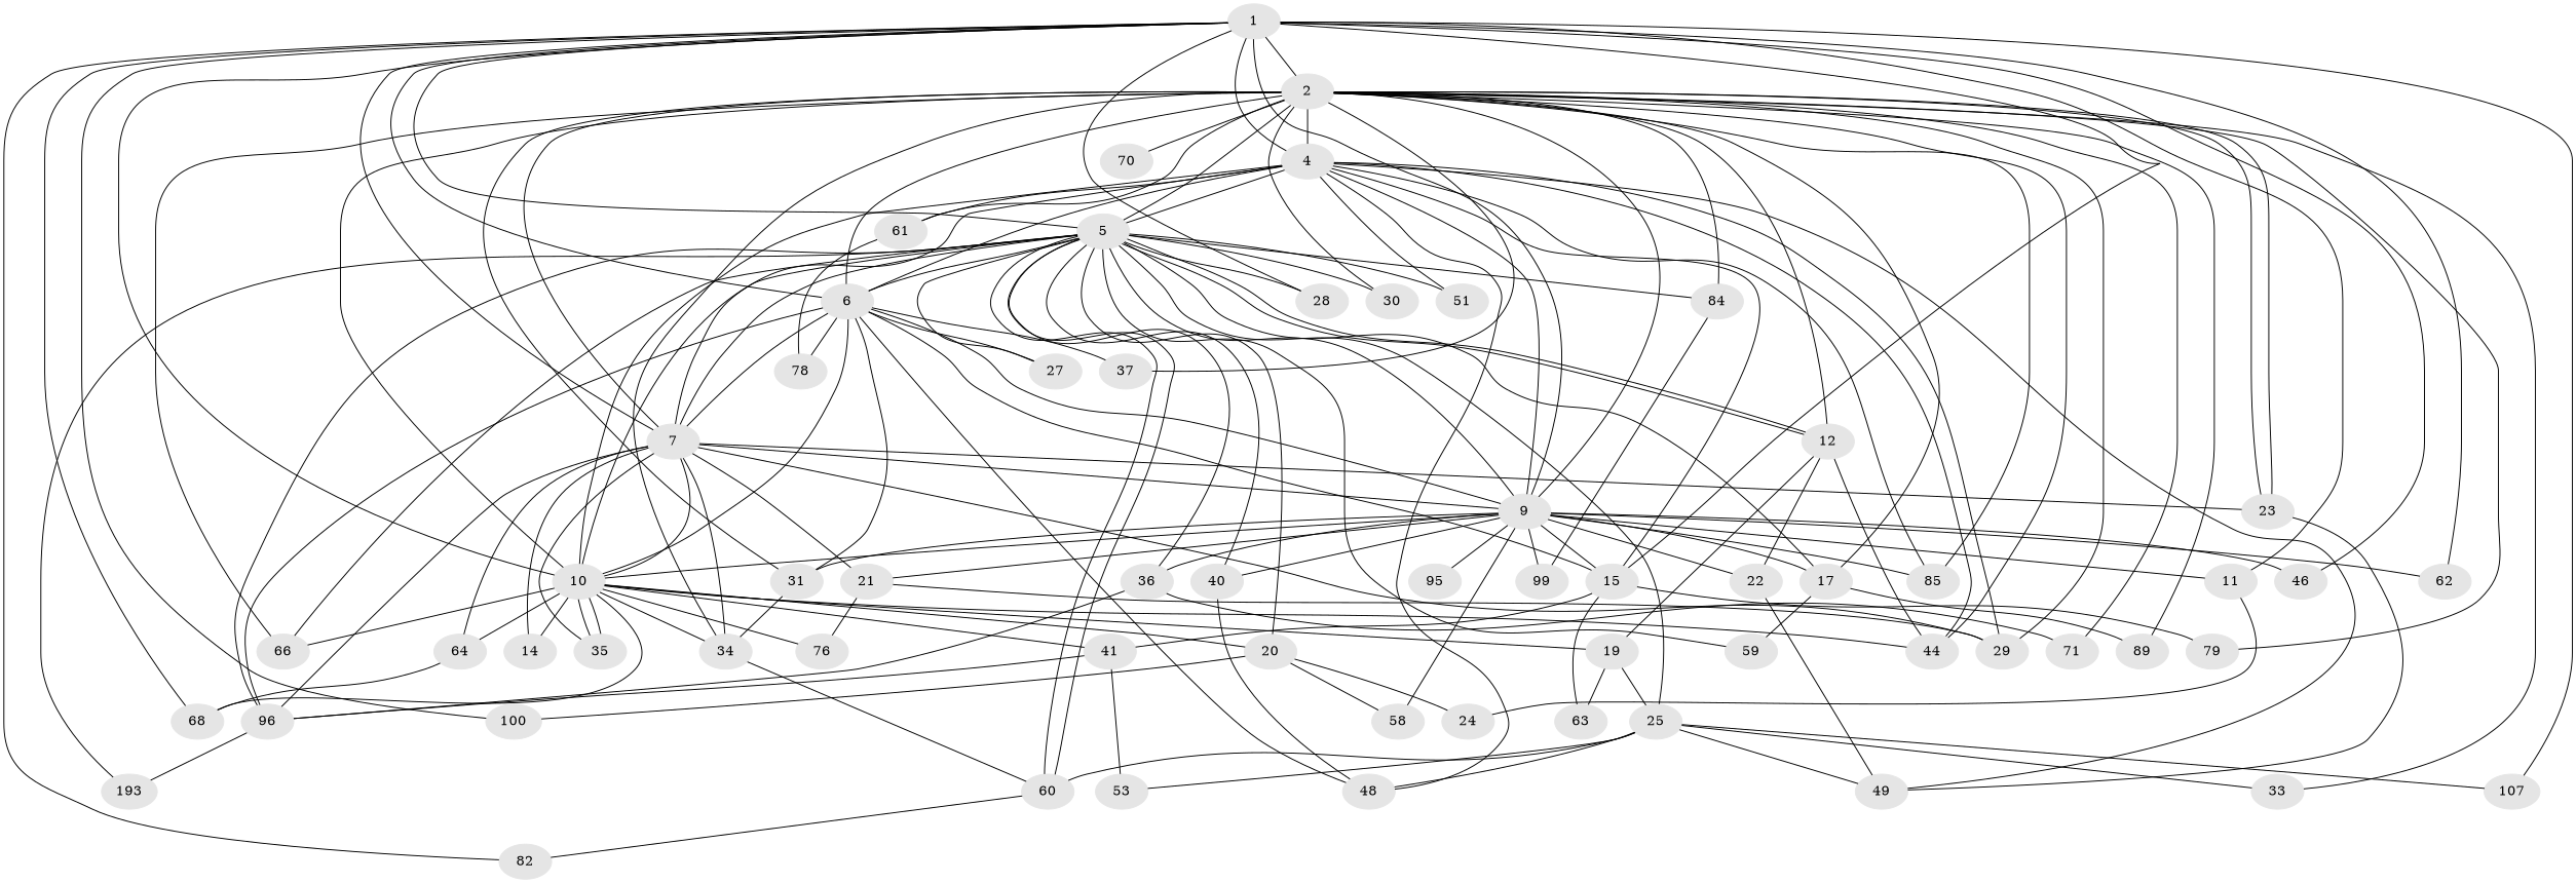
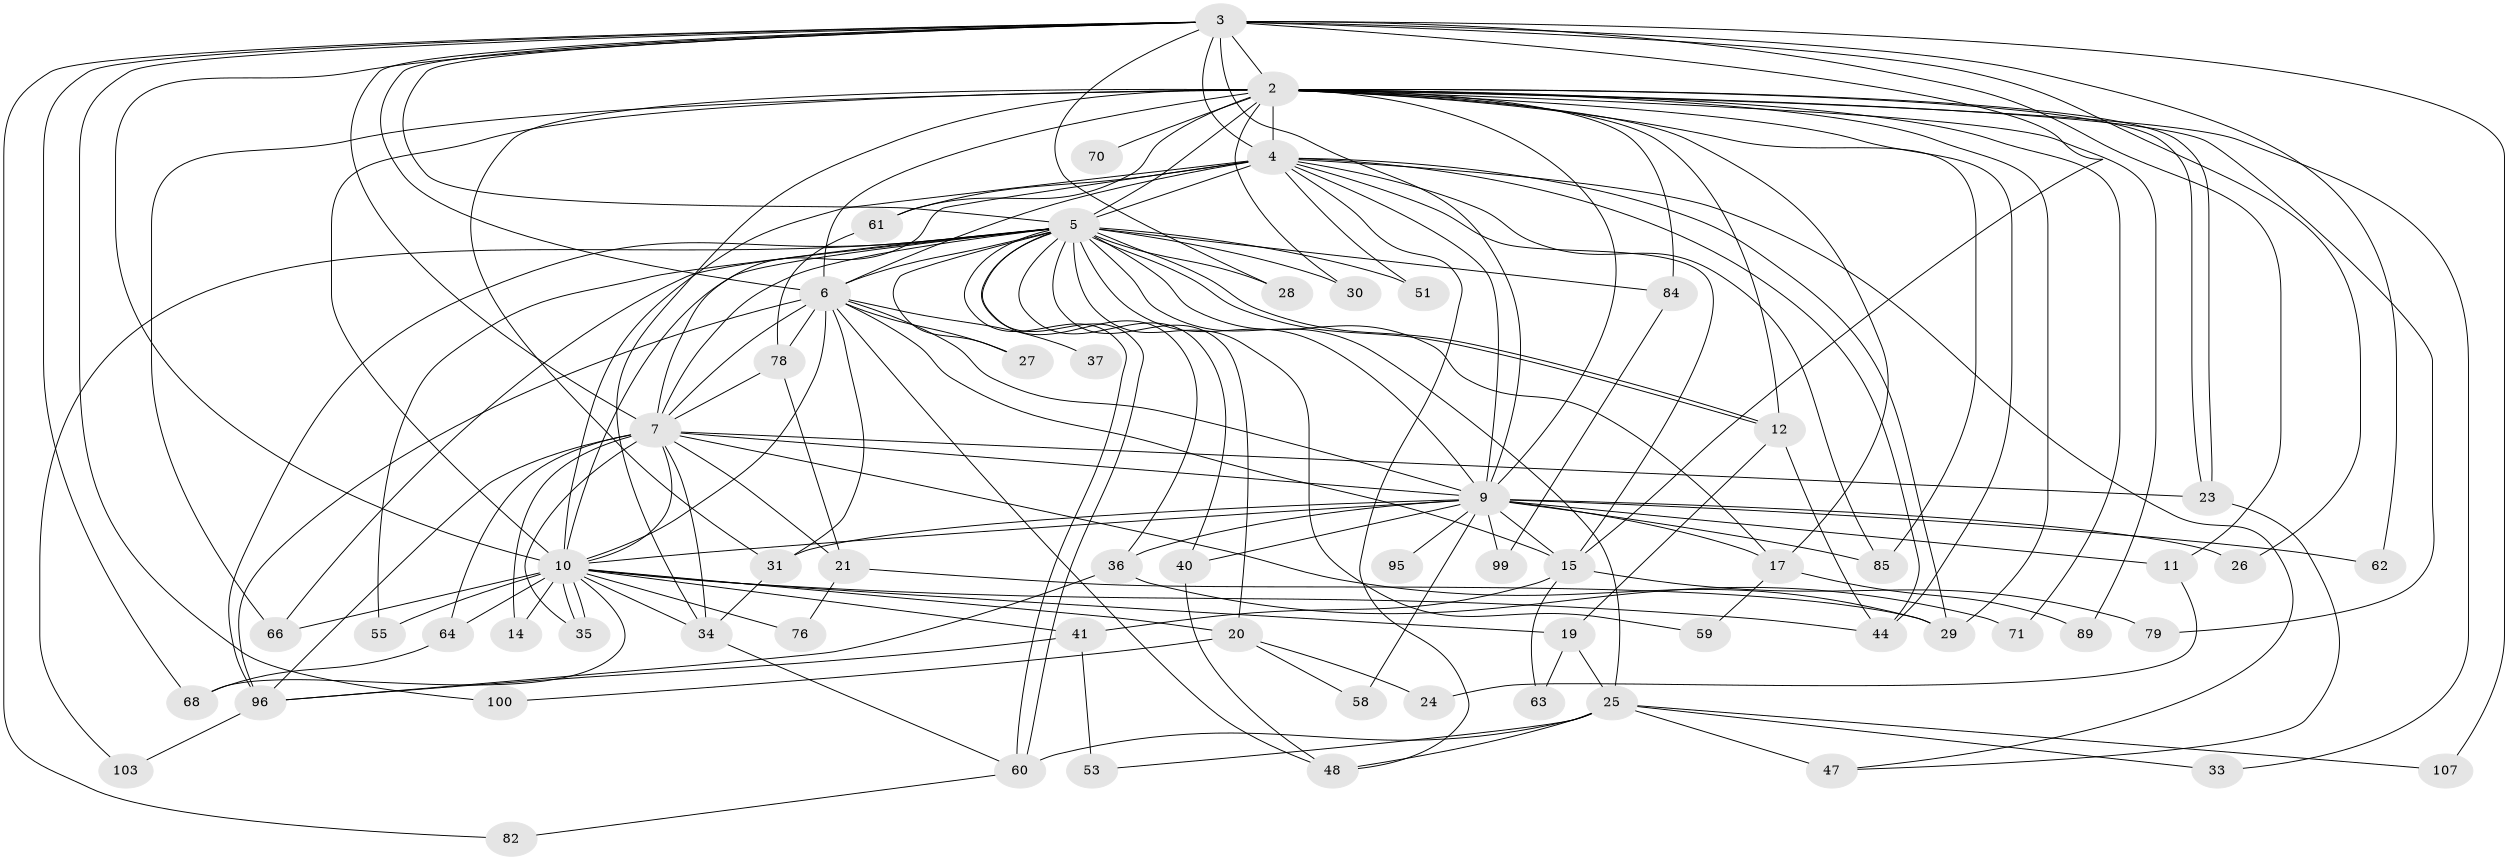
  graph {
    node [color=gray90 style=filled]
    2 [super="+16+92+45+8+3"]
    4 [super="+104+102+110+43"]
    5 [super="+72+50+39"]
    6
    7 [super="+47+88+65"]
    9 [super="+18"]
    10 [super="+91"]
    12
    17 [super="+98+52"]
    23 [super="+120"]
    29 [super="+94"]
    30
    31 [super="+42+77"]
    33
    34 [super="+67"]
    37 [super="+108"]
    44 [super="+83+121"]
    61
    66 [super="+87"]
    70
    71
    79
    84
    85 [super="+109+117"]
    89
-   1
+   1 [label=3]
    11
    15 [super="+93"]
    28
-   46
+   46 [label=26]
    62
    68 [super="+123"]
    82
    100
    107
    48 [super="+81"]
-   49 [super="+113+118"]
+   49 [super="+113+118" label=47]
    51
    96 [super="+97+112"]
    20
    25
    27
    36
    40
+   55 [super="+75"]
    59
    60 [super="+69"]
-   103 [label=193]
+   103
    78
    14
    21
    35
    64
-   22
    58 [super="+115"]
    95
    99
    19
    41 [super="+116"]
    76
    24
    63
    53
    2 -- 4 [weight=7]
    2 -- 5 [weight=6]
    2 -- 6 [weight=3]
-   2 -- 7 [weight=5]
+   78 -- 7 [weight=5]
    2 -- 9 [weight=4]
    2 -- 10 [weight=4]
    2 -- 12
    2 -- 17 [weight=2]
    2 -- 23 [weight=2]
    2 -- 23
    2 -- 29 [weight=2]
    2 -- 30
    2 -- 31 [weight=2]
    2 -- 33
    2 -- 34 [weight=2]
-   2 -- 37 [weight=2]
    2 -- 44 [weight=2]
    2 -- 61
    2 -- 66 [weight=2]
    2 -- 70
    2 -- 71
    2 -- 79
    2 -- 84
    2 -- 85
    2 -- 89
    4 -- 5 [weight=2]
    4 -- 6 [weight=2]
    4 -- 7 [weight=2]
    4 -- 9 [weight=2]
    4 -- 10
    4 -- 29
    4 -- 44
    4 -- 61
    4 -- 85
    4 -- 15
    4 -- 48
    4 -- 49
    4 -- 51
    5 -- 6
    5 -- 7 [weight=2]
    5 -- 9
    5 -- 10
    5 -- 12
    5 -- 12
    5 -- 17 [weight=2]
    5 -- 30
    5 -- 66
    5 -- 84
    5 -- 28
    5 -- 51
    5 -- 96
    5 -- 20
    5 -- 25
    5 -- 27
    5 -- 36
    5 -- 40
+   5 -- 55
    5 -- 59
    5 -- 60
    5 -- 60
    5 -- 103
    6 -- 7
    6 -- 9
    6 -- 10
    6 -- 31
    6 -- 37
    6 -- 15
    6 -- 48
    6 -- 96 [weight=2]
    6 -- 27
    6 -- 78
    7 -- 9
    7 -- 10
    7 -- 23
    7 -- 29
    7 -- 34
    7 -- 96
    7 -- 14
    7 -- 21
    7 -- 35
    7 -- 64
    9 -- 10 [weight=2]
    9 -- 17 [weight=2]
    9 -- 31
    9 -- 85 [weight=2]
    9 -- 11
    9 -- 15
    9 -- 46
    9 -- 62
    9 -- 36
    9 -- 40
-   9 -- 21
-   9 -- 22
+   78 -- 21
    9 -- 58 [weight=2]
    9 -- 95 [weight=2]
    9 -- 99
    10 -- 34
    10 -- 44
    10 -- 66
    10 -- 68
    10 -- 20
+   10 -- 55 [weight=2]
    10 -- 14
    10 -- 35
    10 -- 35
    10 -- 64
    10 -- 19
    10 -- 41
    10 -- 76
    12 -- 44
-   12 -- 22
    12 -- 19
    17 -- 89
    17 -- 59
    23 -- 49
    31 -- 34
    34 -- 60
    61 -- 78
    84 -- 99
    1 -- 2 [weight=4]
    1 -- 4
    1 -- 5
    1 -- 6
    1 -- 7
    1 -- 9
    1 -- 10
    1 -- 11
    1 -- 15
    1 -- 28
    1 -- 46
    1 -- 62
    1 -- 68
    1 -- 82
    1 -- 100
    1 -- 107
    11 -- 24
    15 -- 79
    15 -- 41
    15 -- 63
    96 -- 103
    20 -- 100
    20 -- 58
    20 -- 24
    25 -- 33
    25 -- 107
    25 -- 48
    25 -- 49
    25 -- 60
    25 -- 53
    36 -- 71
    36 -- 96
    40 -- 48
    60 -- 82
    21 -- 29
    21 -- 76
    64 -- 68
-   22 -- 49
    19 -- 25
    19 -- 63
    41 -- 96
    41 -- 53
  }
